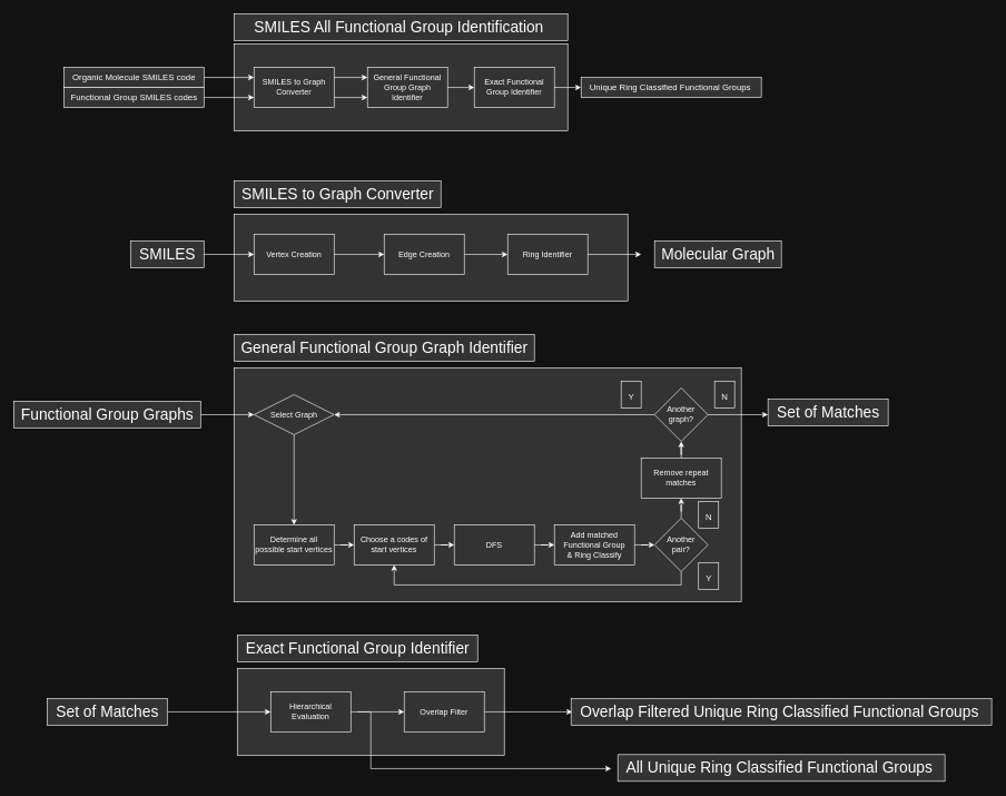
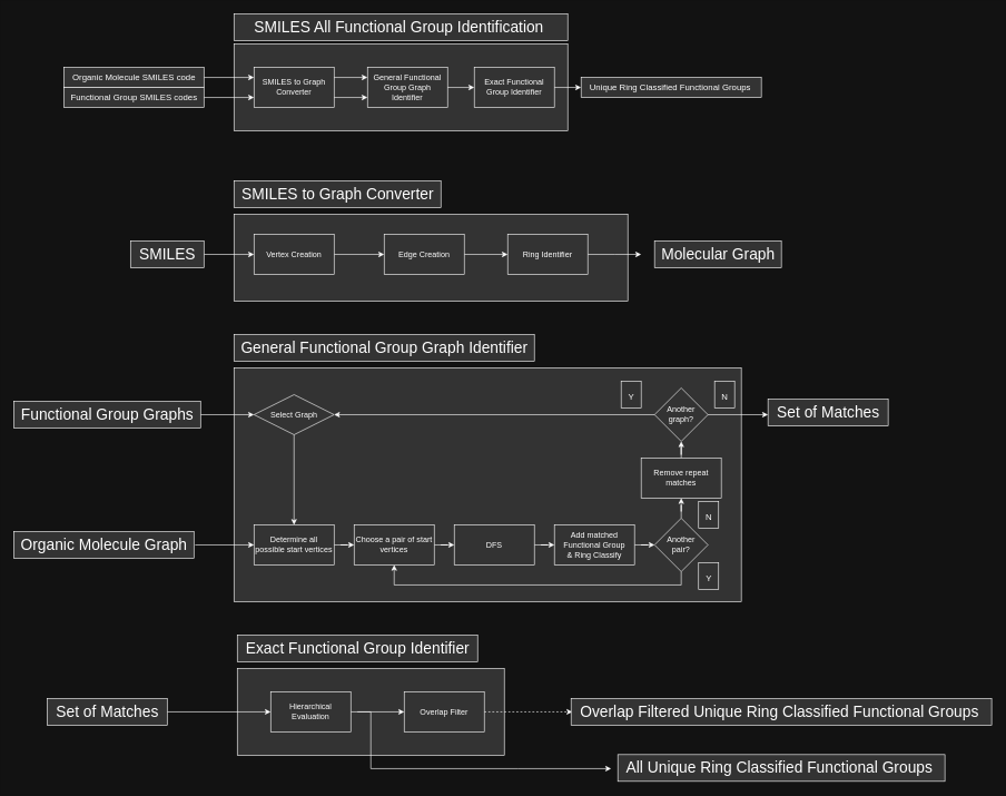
  <mxCell id="0" />
  <mxCell id="1" parent="0" />
  <mxCell id="2" value="" style="rounded=0;whiteSpace=wrap;html=1;fillColor=#333333;fontColor=#FFFFFF;labelBorderColor=none;labelBackgroundColor=none;strokeColor=#FFFFFF;" parent="1" vertex="1"><mxGeometry x="350" y="320" width="590" height="130" as="geometry" /></mxCell>
  <mxCell id="3" value="SMILES to Graph Converter" style="text;html=1;align=center;verticalAlign=middle;resizable=0;points=[];autosize=1;strokeColor=#FFFFFF;fillColor=#333333;fontSize=23;fontColor=#FFFFFF;labelBorderColor=none;labelBackgroundColor=none;" parent="1" vertex="1"><mxGeometry x="350" y="270" width="310" height="40" as="geometry" /></mxCell>
  <mxCell id="4" value="" style="edgeStyle=orthogonalEdgeStyle;rounded=0;orthogonalLoop=1;jettySize=auto;html=1;fontSize=23;strokeColor=#FFFFFF;" parent="1" source="5" target="7" edge="1"><mxGeometry relative="1" as="geometry" /></mxCell>
  <mxCell id="5" value="Vertex Creation" style="rounded=0;whiteSpace=wrap;html=1;fillColor=#333333;fontColor=#FFFFFF;labelBorderColor=none;labelBackgroundColor=none;strokeColor=#FFFFFF;" parent="1" vertex="1"><mxGeometry x="380" y="350" width="120" height="60" as="geometry" /></mxCell>
  <mxCell id="6" value="" style="edgeStyle=orthogonalEdgeStyle;rounded=0;orthogonalLoop=1;jettySize=auto;html=1;fontSize=23;strokeColor=#FFFFFF;" parent="1" source="7" target="9" edge="1"><mxGeometry relative="1" as="geometry" /></mxCell>
  <mxCell id="7" value="Edge Creation" style="rounded=0;whiteSpace=wrap;html=1;fillColor=#333333;fontColor=#FFFFFF;labelBorderColor=none;labelBackgroundColor=none;strokeColor=#FFFFFF;" parent="1" vertex="1"><mxGeometry x="575" y="350" width="120" height="60" as="geometry" /></mxCell>
  <mxCell id="8" value="" style="edgeStyle=orthogonalEdgeStyle;rounded=0;orthogonalLoop=1;jettySize=auto;html=1;fontSize=23;strokeColor=#FFFFFF;" parent="1" source="9" edge="1"><mxGeometry relative="1" as="geometry"><mxPoint x="960" y="380" as="targetPoint" /></mxGeometry></mxCell>
  <mxCell id="9" value="Ring Identifier" style="rounded=0;whiteSpace=wrap;html=1;fillColor=#333333;fontColor=#FFFFFF;labelBorderColor=none;labelBackgroundColor=none;strokeColor=#FFFFFF;" parent="1" vertex="1"><mxGeometry x="760" y="350" width="120" height="60" as="geometry" /></mxCell>
  <mxCell id="10" value="" style="edgeStyle=orthogonalEdgeStyle;rounded=0;orthogonalLoop=1;jettySize=auto;html=1;fontSize=23;strokeColor=#FFFFFF;" parent="1" source="11" target="5" edge="1"><mxGeometry relative="1" as="geometry" /></mxCell>
  <mxCell id="11" value="SMILES" style="text;html=1;align=center;verticalAlign=middle;resizable=0;points=[];autosize=1;strokeColor=#FFFFFF;fillColor=#333333;fontSize=23;fontColor=#FFFFFF;labelBorderColor=none;labelBackgroundColor=none;" parent="1" vertex="1"><mxGeometry x="195" y="360" width="110" height="40" as="geometry" /></mxCell>
  <mxCell id="12" value="Molecular Graph" style="text;html=1;align=center;verticalAlign=middle;resizable=0;points=[];autosize=1;strokeColor=#FFFFFF;fillColor=#333333;fontSize=23;fontColor=#FFFFFF;labelBorderColor=none;labelBackgroundColor=none;" parent="1" vertex="1"><mxGeometry x="980" y="360" width="190" height="40" as="geometry" /></mxCell>
  <mxCell id="13" value="" style="rounded=0;whiteSpace=wrap;html=1;fillColor=#333333;fontColor=#FFFFFF;labelBorderColor=none;labelBackgroundColor=none;strokeColor=#FFFFFF;" parent="1" vertex="1"><mxGeometry x="350" y="550" width="760" height="350" as="geometry" /></mxCell>
  <mxCell id="14" value="&lt;font style=&quot;font-size: 23px;&quot;&gt;General Functional Group Graph Identifier&lt;/font&gt;" style="text;html=1;align=center;verticalAlign=middle;resizable=0;points=[];autosize=1;strokeColor=#FFFFFF;fillColor=#333333;fontSize=23;fontColor=#FFFFFF;labelBorderColor=none;labelBackgroundColor=none;" parent="1" vertex="1"><mxGeometry x="350" y="500" width="450" height="40" as="geometry" /></mxCell>
  <mxCell id="15" value="" style="endArrow=classic;html=1;rounded=0;entryX=0;entryY=0.5;entryDx=0;entryDy=0;strokeColor=#FFFFFF;" parent="1" source="16" target="20" edge="1"><mxGeometry width="50" height="50" relative="1" as="geometry"><mxPoint x="300" y="590" as="sourcePoint" /><mxPoint x="350" y="590" as="targetPoint" /></mxGeometry></mxCell>
  <mxCell id="16" value="Functional Group Graphs" style="text;html=1;align=center;verticalAlign=middle;resizable=0;points=[];autosize=1;strokeColor=#FFFFFF;fillColor=#333333;fontSize=23;fontColor=#FFFFFF;labelBorderColor=none;labelBackgroundColor=none;" parent="1" vertex="1"><mxGeometry x="20" y="600" width="280" height="40" as="geometry" /></mxCell>
+ <mxCell id="17" value="Organic Molecule Graph" style="text;html=1;align=center;verticalAlign=middle;resizable=0;points=[];autosize=1;strokeColor=#FFFFFF;fillColor=#333333;fontSize=23;fontColor=#FFFFFF;labelBorderColor=none;labelBackgroundColor=none;" parent="1" vertex="1"><mxGeometry x="20" y="795" width="270" height="40" as="geometry" /></mxCell>
+ <mxCell id="18" value="" style="endArrow=classic;html=1;rounded=0;fontSize=23;exitX=1.007;exitY=0.5;exitDx=0;exitDy=0;exitPerimeter=0;entryX=0;entryY=0.5;entryDx=0;entryDy=0;strokeColor=#FFFFFF;" parent="1" source="17" target="22" edge="1"><mxGeometry width="50" height="50" relative="1" as="geometry"><mxPoint x="610" y="510" as="sourcePoint" /><mxPoint x="660" y="460" as="targetPoint" /></mxGeometry></mxCell>
  <mxCell id="19" value="" style="edgeStyle=orthogonalEdgeStyle;rounded=0;orthogonalLoop=1;jettySize=auto;html=1;fontSize=23;strokeColor=#FFFFFF;" parent="1" source="20" target="22" edge="1"><mxGeometry relative="1" as="geometry" /></mxCell>
  <mxCell id="20" value="Select Graph" style="rhombus;whiteSpace=wrap;html=1;fillColor=#333333;fontColor=#FFFFFF;labelBorderColor=none;labelBackgroundColor=none;strokeColor=#FFFFFF;" parent="1" vertex="1"><mxGeometry x="380" y="590" width="120" height="60" as="geometry" /></mxCell>
  <mxCell id="21" value="" style="edgeStyle=orthogonalEdgeStyle;rounded=0;orthogonalLoop=1;jettySize=auto;html=1;fontSize=23;strokeColor=#FFFFFF;" parent="1" source="22" target="24" edge="1"><mxGeometry relative="1" as="geometry" /></mxCell>
  <mxCell id="22" value="Determine all possible start vertices" style="rounded=0;whiteSpace=wrap;html=1;fillColor=#333333;fontColor=#FFFFFF;labelBorderColor=none;labelBackgroundColor=none;strokeColor=#FFFFFF;" parent="1" vertex="1"><mxGeometry x="380" y="785" width="120" height="60" as="geometry" /></mxCell>
  <mxCell id="23" value="" style="edgeStyle=orthogonalEdgeStyle;rounded=0;orthogonalLoop=1;jettySize=auto;html=1;fontSize=23;strokeColor=#FFFFFF;" parent="1" source="24" target="38" edge="1"><mxGeometry relative="1" as="geometry" /></mxCell>
- <mxCell id="24" value="Choose a codes of start vertices" style="rounded=0;whiteSpace=wrap;html=1;fillColor=#333333;fontColor=#FFFFFF;labelBorderColor=none;labelBackgroundColor=none;strokeColor=#FFFFFF;" parent="1" vertex="1"><mxGeometry x="530" y="785" width="120" height="60" as="geometry" /></mxCell>
+ <mxCell id="24" value="Choose a pair of start vertices" style="rounded=0;whiteSpace=wrap;html=1;fillColor=#333333;fontColor=#FFFFFF;labelBorderColor=none;labelBackgroundColor=none;strokeColor=#FFFFFF;" parent="1" vertex="1"><mxGeometry x="530" y="785" width="120" height="60" as="geometry" /></mxCell>
  <mxCell id="25" value="" style="edgeStyle=orthogonalEdgeStyle;rounded=0;orthogonalLoop=1;jettySize=auto;html=1;fontSize=23;strokeColor=#FFFFFF;" parent="1" source="38" target="39" edge="1"><mxGeometry relative="1" as="geometry" /></mxCell>
  <mxCell id="26" value="" style="edgeStyle=orthogonalEdgeStyle;rounded=0;orthogonalLoop=1;jettySize=auto;html=1;fontSize=23;strokeColor=#FFFFFF;" parent="1" source="39" target="29" edge="1"><mxGeometry relative="1" as="geometry" /></mxCell>
  <mxCell id="27" value="" style="edgeStyle=orthogonalEdgeStyle;rounded=0;orthogonalLoop=1;jettySize=auto;html=1;fontSize=13;strokeColor=#FFFFFF;" parent="1" source="29" target="41" edge="1"><mxGeometry relative="1" as="geometry" /></mxCell>
  <mxCell id="28" value="" style="edgeStyle=orthogonalEdgeStyle;rounded=0;orthogonalLoop=1;jettySize=auto;html=1;fontSize=13;entryX=0.5;entryY=1;entryDx=0;entryDy=0;strokeColor=#FFFFFF;" parent="1" source="29" target="24" edge="1"><mxGeometry relative="1" as="geometry"><mxPoint x="1020" y="935" as="targetPoint" /><Array as="points"><mxPoint x="1020" y="875" /><mxPoint x="590" y="875" /></Array></mxGeometry></mxCell>
  <mxCell id="29" value="Another &lt;br&gt;pair?" style="rhombus;whiteSpace=wrap;html=1;rounded=0;fillColor=#333333;fontColor=#FFFFFF;labelBorderColor=none;labelBackgroundColor=none;strokeColor=#FFFFFF;" parent="1" vertex="1"><mxGeometry x="980" y="775" width="80" height="80" as="geometry" /></mxCell>
  <mxCell id="30" value="" style="edgeStyle=orthogonalEdgeStyle;rounded=0;orthogonalLoop=1;jettySize=auto;html=1;fontSize=13;entryX=0;entryY=0.575;entryDx=0;entryDy=0;entryPerimeter=0;strokeColor=#FFFFFF;" parent="1" source="32" target="36" edge="1"><mxGeometry relative="1" as="geometry"><mxPoint x="1140" y="600" as="targetPoint" /></mxGeometry></mxCell>
  <mxCell id="31" value="" style="edgeStyle=orthogonalEdgeStyle;rounded=0;orthogonalLoop=1;jettySize=auto;html=1;fontSize=13;entryX=1;entryY=0.5;entryDx=0;entryDy=0;strokeColor=#FFFFFF;" parent="1" source="32" target="20" edge="1"><mxGeometry relative="1" as="geometry"><mxPoint x="900" y="600" as="targetPoint" /></mxGeometry></mxCell>
  <mxCell id="32" value="Another &lt;br&gt;graph?" style="rhombus;whiteSpace=wrap;html=1;rounded=0;fillColor=#333333;fontColor=#FFFFFF;labelBorderColor=none;labelBackgroundColor=none;strokeColor=#FFFFFF;" parent="1" vertex="1"><mxGeometry x="980" y="580" width="80" height="80" as="geometry" /></mxCell>
  <mxCell id="33" value="&lt;font style=&quot;font-size: 13px;&quot;&gt;Y&lt;/font&gt;" style="text;html=1;align=center;verticalAlign=middle;resizable=0;points=[];autosize=1;strokeColor=#FFFFFF;fillColor=#333333;fontSize=23;rotation=0;fontColor=#FFFFFF;labelBorderColor=none;labelBackgroundColor=none;" parent="1" vertex="1"><mxGeometry x="1046" y="842" width="30" height="40" as="geometry" /></mxCell>
  <mxCell id="34" value="&lt;font style=&quot;font-size: 13px;&quot;&gt;N&lt;/font&gt;" style="text;html=1;align=center;verticalAlign=middle;resizable=0;points=[];autosize=1;strokeColor=#FFFFFF;fillColor=#333333;fontSize=23;fontColor=#FFFFFF;labelBorderColor=none;labelBackgroundColor=none;" parent="1" vertex="1"><mxGeometry x="1046" y="750" width="30" height="40" as="geometry" /></mxCell>
  <mxCell id="35" value="&lt;font style=&quot;font-size: 13px;&quot;&gt;N&lt;/font&gt;" style="text;html=1;align=center;verticalAlign=middle;resizable=0;points=[];autosize=1;strokeColor=#FFFFFF;fillColor=#333333;fontSize=23;fontColor=#FFFFFF;labelBorderColor=none;labelBackgroundColor=none;" parent="1" vertex="1"><mxGeometry x="1070" y="570" width="30" height="40" as="geometry" /></mxCell>
  <mxCell id="36" value="Set of Matches" style="text;html=1;align=center;verticalAlign=middle;resizable=0;points=[];autosize=1;strokeColor=#FFFFFF;fillColor=#333333;fontSize=23;fontColor=#FFFFFF;labelBorderColor=none;labelBackgroundColor=none;" parent="1" vertex="1"><mxGeometry x="1150" y="597" width="180" height="40" as="geometry" /></mxCell>
  <mxCell id="37" value="&lt;font style=&quot;font-size: 13px;&quot;&gt;Y&lt;/font&gt;" style="text;html=1;align=center;verticalAlign=middle;resizable=0;points=[];autosize=1;strokeColor=#FFFFFF;fillColor=#333333;fontSize=23;fontColor=#FFFFFF;labelBorderColor=none;labelBackgroundColor=none;" parent="1" vertex="1"><mxGeometry x="930" y="570" width="30" height="40" as="geometry" /></mxCell>
  <mxCell id="38" value="DFS" style="rounded=0;whiteSpace=wrap;html=1;fillColor=#333333;fontColor=#FFFFFF;labelBorderColor=none;labelBackgroundColor=none;strokeColor=#FFFFFF;" parent="1" vertex="1"><mxGeometry x="680" y="785" width="120" height="60" as="geometry" /></mxCell>
  <mxCell id="39" value="Add matched Functional Group&lt;br&gt;&amp;amp; Ring Classify" style="rounded=0;whiteSpace=wrap;html=1;fillColor=#333333;fontColor=#FFFFFF;labelBorderColor=none;labelBackgroundColor=none;strokeColor=#FFFFFF;" parent="1" vertex="1"><mxGeometry x="830" y="785" width="120" height="60" as="geometry" /></mxCell>
  <mxCell id="40" value="" style="edgeStyle=orthogonalEdgeStyle;rounded=0;orthogonalLoop=1;jettySize=auto;html=1;fontSize=13;strokeColor=#FFFFFF;" parent="1" source="41" target="32" edge="1"><mxGeometry relative="1" as="geometry" /></mxCell>
  <mxCell id="41" value="Remove repeat&lt;br&gt;matches" style="rounded=0;whiteSpace=wrap;html=1;fillColor=#333333;fontColor=#FFFFFF;labelBorderColor=none;labelBackgroundColor=none;strokeColor=#FFFFFF;" parent="1" vertex="1"><mxGeometry x="960" y="685" width="120" height="60" as="geometry" /></mxCell>
  <mxCell id="42" value="&lt;font style=&quot;font-size: 23px;&quot;&gt;Exact Functional Group Identifier&lt;/font&gt;" style="text;html=1;align=center;verticalAlign=middle;resizable=0;points=[];autosize=1;strokeColor=#FFFFFF;fillColor=#333333;fontSize=23;fontColor=#FFFFFF;labelBorderColor=none;labelBackgroundColor=none;" parent="1" vertex="1"><mxGeometry x="355" y="950" width="360" height="40" as="geometry" /></mxCell>
  <mxCell id="43" value="" style="rounded=0;whiteSpace=wrap;html=1;fillColor=#333333;fontColor=#FFFFFF;labelBorderColor=none;labelBackgroundColor=none;strokeColor=#FFFFFF;" parent="1" vertex="1"><mxGeometry x="355" y="1000" width="400" height="130" as="geometry" /></mxCell>
  <mxCell id="44" value="" style="edgeStyle=orthogonalEdgeStyle;rounded=0;orthogonalLoop=1;jettySize=auto;html=1;fontSize=13;entryX=0;entryY=0.5;entryDx=0;entryDy=0;strokeColor=#FFFFFF;" parent="1" source="45" target="47" edge="1"><mxGeometry relative="1" as="geometry" /></mxCell>
  <mxCell id="45" value="Set of Matches" style="text;html=1;align=center;verticalAlign=middle;resizable=0;points=[];autosize=1;strokeColor=#FFFFFF;fillColor=#333333;fontSize=23;fontColor=#FFFFFF;labelBorderColor=none;labelBackgroundColor=none;" parent="1" vertex="1"><mxGeometry x="70" y="1045" width="180" height="40" as="geometry" /></mxCell>
  <mxCell id="46" value="" style="edgeStyle=orthogonalEdgeStyle;rounded=0;orthogonalLoop=1;jettySize=auto;html=1;fontSize=13;strokeColor=#FFFFFF;" parent="1" source="47" target="49" edge="1"><mxGeometry relative="1" as="geometry" /></mxCell>
  <mxCell id="47" value="Hierarchical Evaluation" style="rounded=0;whiteSpace=wrap;html=1;fillColor=#333333;fontColor=#FFFFFF;labelBorderColor=none;labelBackgroundColor=none;strokeColor=#FFFFFF;" parent="1" vertex="1"><mxGeometry x="405" y="1035" width="120" height="60" as="geometry" /></mxCell>
- <mxCell id="48" value="" style="edgeStyle=orthogonalEdgeStyle;rounded=0;orthogonalLoop=1;jettySize=auto;html=1;fontSize=13;entryX=0.003;entryY=0.5;entryDx=0;entryDy=0;entryPerimeter=0;strokeColor=#FFFFFF;" parent="1" source="49" target="51" edge="1"><mxGeometry relative="1" as="geometry"><mxPoint x="805" y="1065" as="targetPoint" /></mxGeometry></mxCell>
+ <mxCell id="48" value="" style="edgeStyle=orthogonalEdgeStyle;rounded=0;orthogonalLoop=1;jettySize=auto;html=1;fontSize=13;entryX=0.003;entryY=0.5;entryDx=0;entryDy=0;entryPerimeter=0;strokeColor=#FFFFFF;dashed=1;" parent="1" source="49" target="51" edge="1"><mxGeometry relative="1" as="geometry"><mxPoint x="805" y="1065" as="targetPoint" /></mxGeometry></mxCell>
  <mxCell id="49" value="Overlap Filter" style="rounded=0;whiteSpace=wrap;html=1;fillColor=#333333;fontColor=#FFFFFF;labelBorderColor=none;labelBackgroundColor=none;strokeColor=#FFFFFF;" parent="1" vertex="1"><mxGeometry x="605" y="1035" width="120" height="60" as="geometry" /></mxCell>
  <mxCell id="50" value="" style="edgeStyle=orthogonalEdgeStyle;rounded=0;orthogonalLoop=1;jettySize=auto;html=1;fontSize=13;strokeColor=#FFFFFF;" parent="1" edge="1"><mxGeometry relative="1" as="geometry"><mxPoint x="535" y="1065" as="sourcePoint" /><mxPoint x="915" y="1150" as="targetPoint" /><Array as="points"><mxPoint x="555" y="1065" /><mxPoint x="555" y="1150" /><mxPoint x="775" y="1150" /></Array></mxGeometry></mxCell>
  <mxCell id="51" value="&lt;font style=&quot;font-size: 23px;&quot;&gt;Overlap Filtered Unique Ring Classified Functional Groups&amp;nbsp;&lt;/font&gt;" style="text;html=1;align=center;verticalAlign=middle;resizable=0;points=[];autosize=1;strokeColor=#FFFFFF;fillColor=#333333;fontColor=#FFFFFF;labelBorderColor=none;labelBackgroundColor=none;" parent="1" vertex="1"><mxGeometry x="855" y="1045" width="630" height="40" as="geometry" /></mxCell>
  <mxCell id="52" value="All Unique Ring Classified Functional Groups&amp;nbsp;" style="text;html=1;align=center;verticalAlign=middle;resizable=0;points=[];autosize=1;strokeColor=#FFFFFF;fillColor=#333333;fontSize=23;fontColor=#FFFFFF;labelBorderColor=none;labelBackgroundColor=none;" parent="1" vertex="1"><mxGeometry x="925" y="1129" width="490" height="40" as="geometry" /></mxCell>
  <mxCell id="53" value="" style="rounded=0;whiteSpace=wrap;html=1;fillColor=#333333;fontColor=#FFFFFF;labelBorderColor=none;labelBackgroundColor=none;strokeColor=#FFFFFF;" parent="1" vertex="1"><mxGeometry x="350" y="65" width="500" height="130" as="geometry" /></mxCell>
  <mxCell id="54" value="SMILES to Graph Converter" style="rounded=0;whiteSpace=wrap;html=1;fillColor=#333333;fontColor=#FFFFFF;labelBorderColor=none;labelBackgroundColor=none;strokeColor=#FFFFFF;" parent="1" vertex="1"><mxGeometry x="380" y="100" width="120" height="60" as="geometry" /></mxCell>
  <mxCell id="55" value="General Functional Group Graph Identifier" style="rounded=0;whiteSpace=wrap;html=1;fillColor=#333333;fontColor=#FFFFFF;labelBorderColor=none;labelBackgroundColor=none;strokeColor=#FFFFFF;" parent="1" vertex="1"><mxGeometry x="550" y="100" width="120" height="60" as="geometry" /></mxCell>
  <mxCell id="56" value="" style="endArrow=classic;html=1;rounded=0;entryX=0;entryY=0.25;entryDx=0;entryDy=0;exitX=1;exitY=0.25;exitDx=0;exitDy=0;strokeColor=#FFFFFF;" parent="1" source="54" target="55" edge="1"><mxGeometry width="50" height="50" relative="1" as="geometry"><mxPoint x="610" y="280" as="sourcePoint" /><mxPoint x="660" y="230" as="targetPoint" /></mxGeometry></mxCell>
  <mxCell id="57" value="" style="endArrow=classic;html=1;rounded=0;entryX=0;entryY=0.75;entryDx=0;entryDy=0;exitX=1;exitY=0.75;exitDx=0;exitDy=0;strokeColor=#FFFFFF;" parent="1" source="54" target="55" edge="1"><mxGeometry width="50" height="50" relative="1" as="geometry"><mxPoint x="520" y="125" as="sourcePoint" /><mxPoint x="600" y="125" as="targetPoint" /></mxGeometry></mxCell>
  <mxCell id="58" value="" style="endArrow=classic;html=1;rounded=0;entryX=0;entryY=0.5;entryDx=0;entryDy=0;exitX=1;exitY=0.5;exitDx=0;exitDy=0;strokeColor=#FFFFFF;" parent="1" source="55" target="59" edge="1"><mxGeometry width="50" height="50" relative="1" as="geometry"><mxPoint x="730" y="129.5" as="sourcePoint" /><mxPoint x="810" y="129.5" as="targetPoint" /></mxGeometry></mxCell>
  <mxCell id="59" value="Exact Functional Group Identifier" style="rounded=0;whiteSpace=wrap;html=1;fillColor=#333333;fontColor=#FFFFFF;labelBorderColor=none;labelBackgroundColor=none;strokeColor=#FFFFFF;" parent="1" vertex="1"><mxGeometry x="710" y="100" width="120" height="60" as="geometry" /></mxCell>
  <mxCell id="60" value="" style="endArrow=classic;html=1;rounded=0;exitX=1;exitY=0.5;exitDx=0;exitDy=0;strokeColor=#FFFFFF;" parent="1" source="59" edge="1"><mxGeometry width="50" height="50" relative="1" as="geometry"><mxPoint x="860" y="129.5" as="sourcePoint" /><mxPoint x="870" y="130" as="targetPoint" /></mxGeometry></mxCell>
  <mxCell id="61" value="Unique Ring Classified Functional Groups&amp;nbsp;" style="text;html=1;align=center;verticalAlign=middle;resizable=0;points=[];autosize=1;strokeColor=#FFFFFF;fillColor=#333333;fontSize=13;fontColor=#FFFFFF;labelBorderColor=none;labelBackgroundColor=none;" parent="1" vertex="1"><mxGeometry x="870" y="115" width="270" height="30" as="geometry" /></mxCell>
  <mxCell id="62" value="" style="edgeStyle=orthogonalEdgeStyle;rounded=0;orthogonalLoop=1;jettySize=auto;html=1;fontSize=23;entryX=0;entryY=0.25;entryDx=0;entryDy=0;strokeColor=#FFFFFF;" parent="1" source="63" target="54" edge="1"><mxGeometry relative="1" as="geometry" /></mxCell>
  <mxCell id="63" value="Organic Molecule SMILES code" style="text;html=1;align=center;verticalAlign=middle;resizable=0;points=[];autosize=1;strokeColor=#FFFFFF;fillColor=#333333;fontSize=13;fontColor=#FFFFFF;labelBorderColor=none;labelBackgroundColor=none;" parent="1" vertex="1"><mxGeometry x="95" y="100" width="210" height="30" as="geometry" /></mxCell>
  <mxCell id="64" value="" style="edgeStyle=orthogonalEdgeStyle;rounded=0;orthogonalLoop=1;jettySize=auto;html=1;fontSize=23;strokeColor=#FFFFFF;" parent="1" source="65" target="54" edge="1"><mxGeometry relative="1" as="geometry"><Array as="points"><mxPoint x="350" y="145" /><mxPoint x="350" y="145" /></Array></mxGeometry></mxCell>
  <mxCell id="65" value="Functional Group SMILES codes" style="text;html=1;align=center;verticalAlign=middle;resizable=0;points=[];autosize=1;strokeColor=#FFFFFF;fillColor=#333333;fontSize=13;fontColor=#FFFFFF;labelBorderColor=none;labelBackgroundColor=none;" parent="1" vertex="1"><mxGeometry x="95" y="130" width="210" height="30" as="geometry" /></mxCell>
  <mxCell id="66" value="SMILES All Functional Group Identification&amp;nbsp;" style="text;html=1;align=center;verticalAlign=middle;resizable=0;points=[];autosize=1;strokeColor=#FFFFFF;fillColor=#333333;fontSize=23;fontColor=#FFFFFF;labelBorderColor=none;labelBackgroundColor=none;" parent="1" vertex="1"><mxGeometry x="350" y="20" width="500" height="40" as="geometry" /></mxCell>
